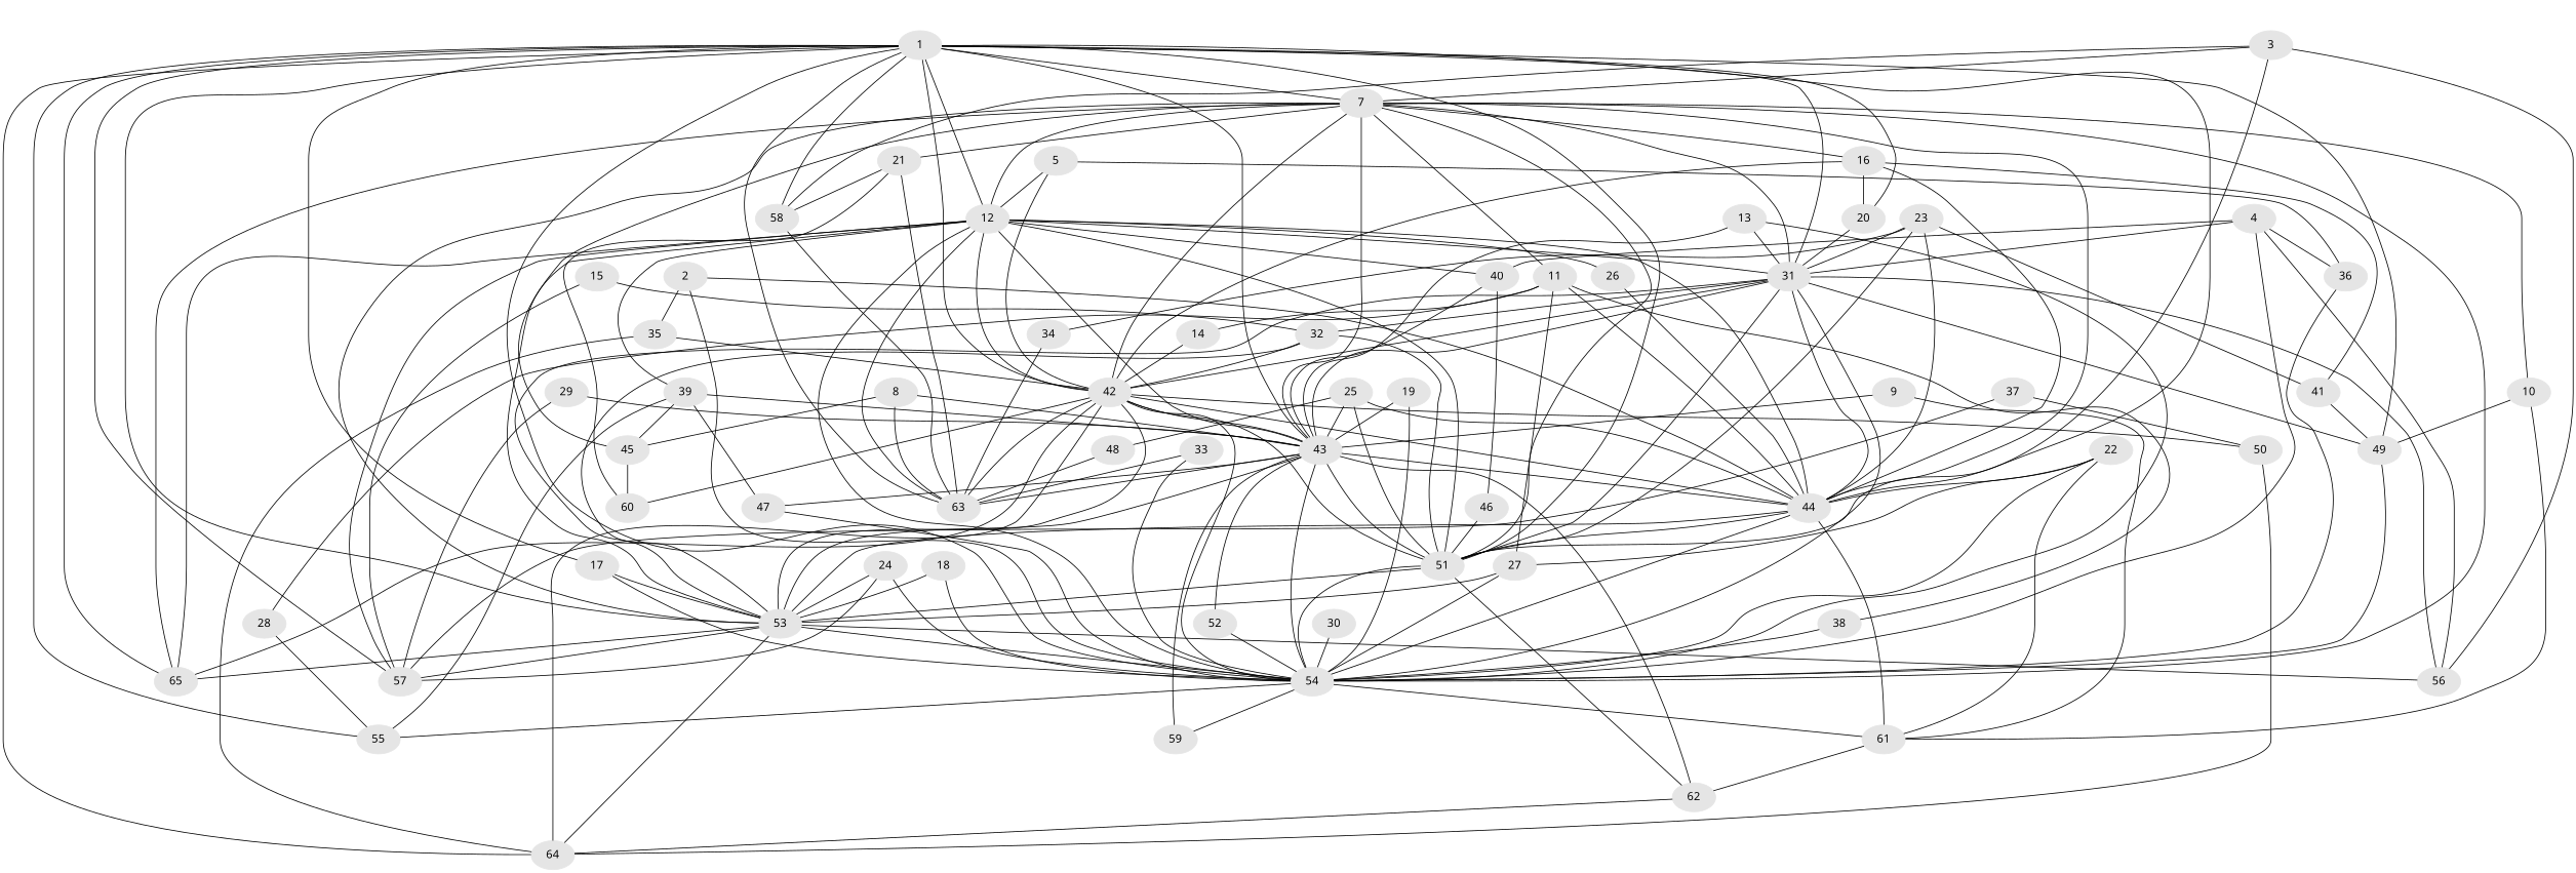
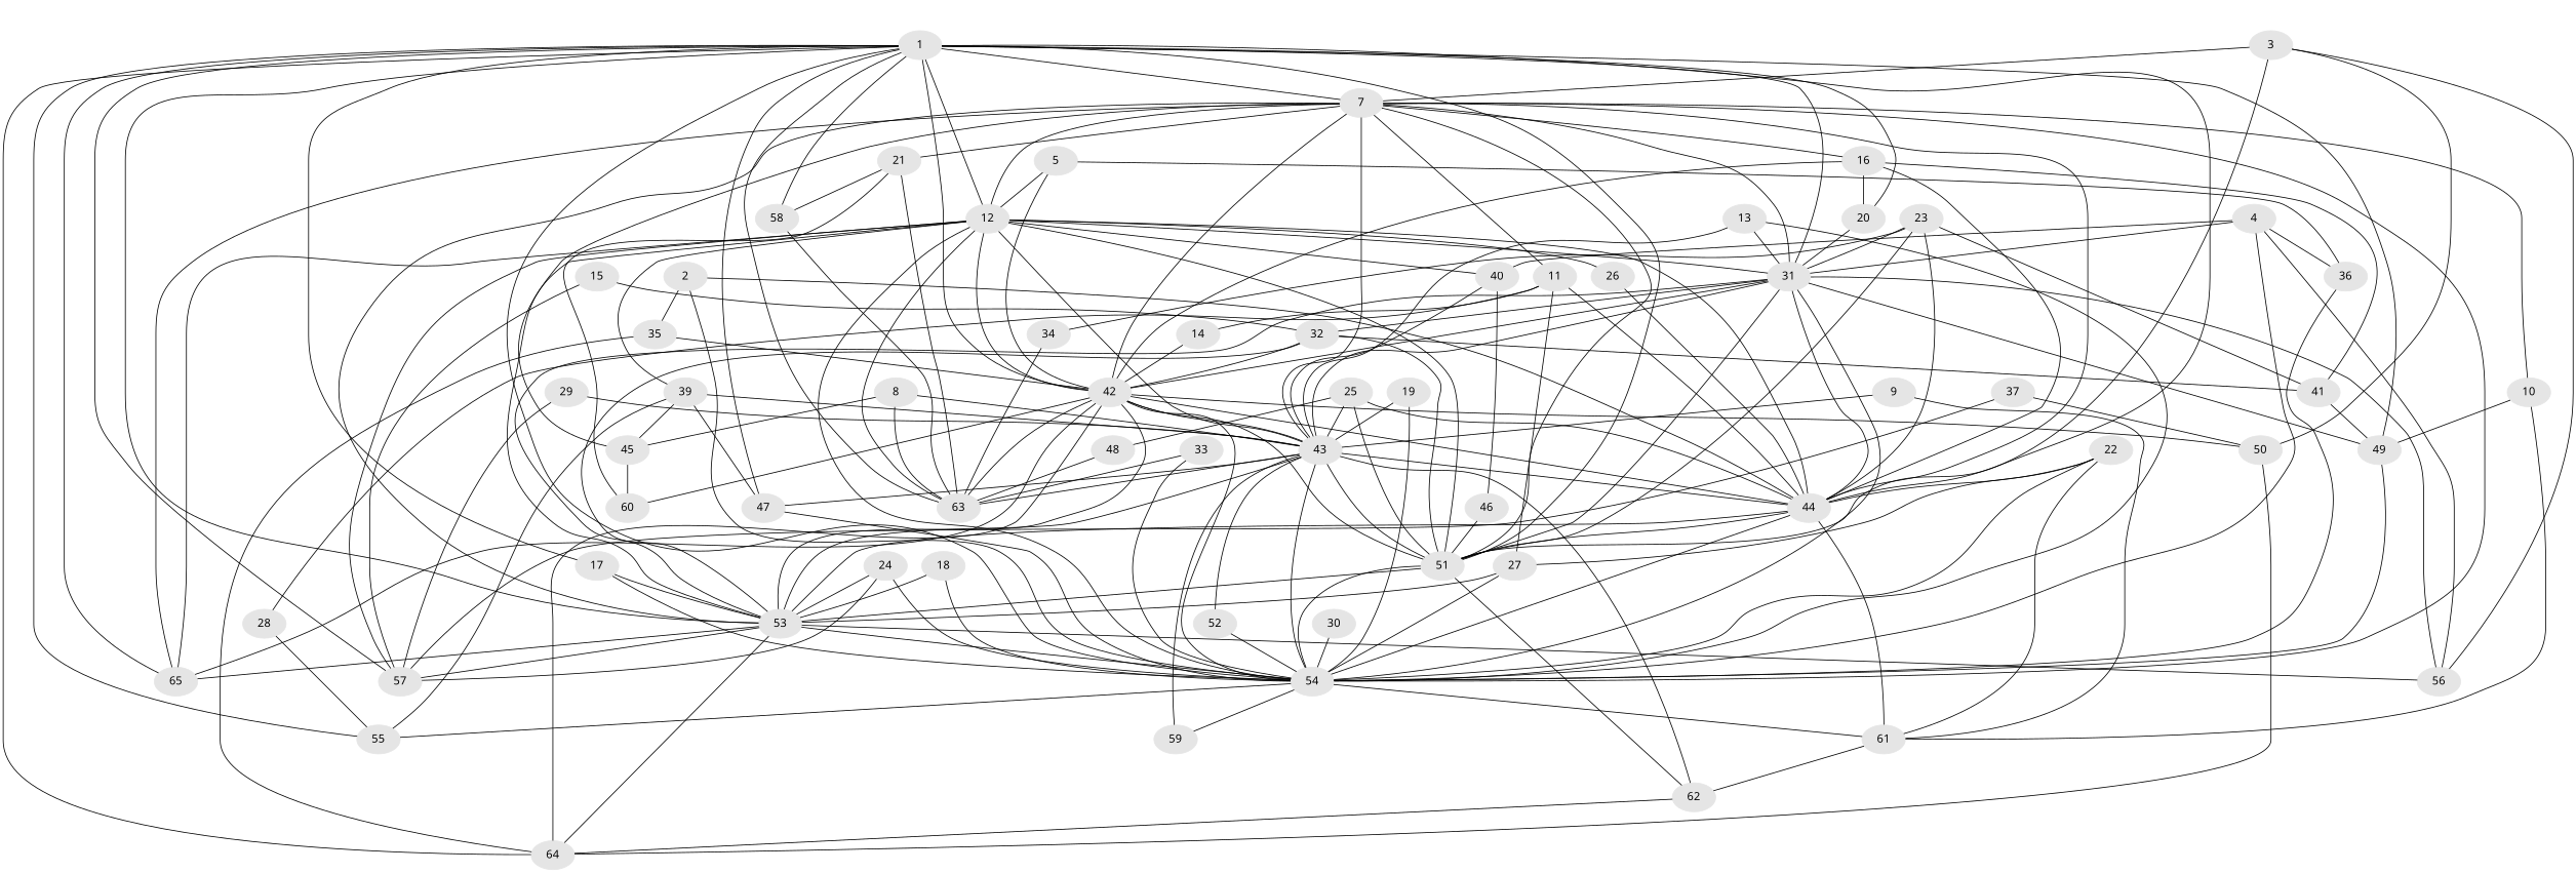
  graph {
    fontname="Noto Sans"
    node [color=gray90 fontname="Noto Sans" style=filled]
    edge [fontname="Noto Sans" weight=1.0]
    1
    7
    12
    17
    20
    31
    42
    43
    44
    49
    51
    53
    54
    55
    57
    58
    63
    64
    65
    45
    10
    11
    16
    21
    40
    26
    39
    56
    32
    50
    60
    47
    52
    59
    62
    61
    2
    35
    3
    4
    36
    46
    5
    14
    27
    28
-   38
    41
    8
    9
    13
    15
    18
    19
    22
    23
    34
    24
    25
    48
    29
    30
    33
    37
    1 -- 7 [weight=2.0]
    1 -- 12 [weight=3.0]
    1 -- 17
    1 -- 20
    1 -- 31
    1 -- 42
-   1 -- 43 [weight=2.0]
+   1 -- 47 [weight=2.0]
    1 -- 44
    1 -- 49
    1 -- 51
    1 -- 53
    1 -- 54
    1 -- 55
    1 -- 57
    1 -- 58
    1 -- 63
    1 -- 64 [weight=2.0]
    1 -- 65
    7 -- 12 [weight=2.0]
    7 -- 31 [weight=2.0]
    7 -- 42
    7 -- 43 [weight=2.0]
    7 -- 44 [weight=3.0]
    7 -- 51
    7 -- 53 [weight=2.0]
    7 -- 54
    7 -- 65
    7 -- 45
    7 -- 10
    7 -- 11
    7 -- 16
    7 -- 21
    12 -- 31
    12 -- 42
    12 -- 43 [weight=2.0]
    12 -- 44
    12 -- 51 [weight=2.0]
    12 -- 53
    12 -- 54
    12 -- 57
    12 -- 63
    12 -- 65
    12 -- 40
    12 -- 26
    12 -- 39
    17 -- 53
    17 -- 54
    20 -- 31
    31 -- 42 [weight=2.0]
    31 -- 43
    31 -- 44
    31 -- 49
    31 -- 51
    31 -- 53
    31 -- 54
    31 -- 56
    31 -- 32
    42 -- 43
    42 -- 44 [weight=2.0]
    42 -- 51
    42 -- 53 [weight=2.0]
    42 -- 54
    42 -- 63
    42 -- 64
    42 -- 65
    42 -- 50
    42 -- 60
    43 -- 44
    43 -- 51 [weight=2.0]
    43 -- 53 [weight=2.0]
    43 -- 54
    43 -- 63 [weight=2.0]
    43 -- 47
    43 -- 52
    43 -- 59
    43 -- 62
    44 -- 51
    44 -- 53
    44 -- 54 [weight=2.0]
    44 -- 61 [weight=2.0]
    49 -- 54
    51 -- 53
    51 -- 54
    51 -- 62
    53 -- 54
    53 -- 57
    53 -- 64
    53 -- 65
    53 -- 56
    54 -- 55
    54 -- 59
    54 -- 61 [weight=2.0]
    58 -- 63
    45 -- 60
    10 -- 49
    10 -- 61
    11 -- 44 [weight=2.0]
    11 -- 14
    11 -- 27
    11 -- 28
-   11 -- 38
    16 -- 20
    16 -- 42
    16 -- 44
    16 -- 41
    21 -- 58
    21 -- 63
    21 -- 60
    40 -- 43
    40 -- 46
    26 -- 44
    39 -- 43
    39 -- 55
    39 -- 45
    39 -- 47
    32 -- 42
    32 -- 51
    32 -- 53
+   32 -- 41
    50 -- 64
    47 -- 54
    52 -- 54
    62 -- 64
    61 -- 62
    2 -- 44
    2 -- 54
    2 -- 35
    35 -- 42
    35 -- 64
    3 -- 7
    3 -- 51
    3 -- 56
-   3 -- 58
+   3 -- 50
    4 -- 31
    4 -- 54
    4 -- 40
    4 -- 56
    4 -- 36
    36 -- 54
    46 -- 51
    5 -- 12
    5 -- 42
    5 -- 36
    14 -- 42
    27 -- 53
    27 -- 54
    28 -- 55
-   38 -- 54
    41 -- 49
    8 -- 43
    8 -- 63
    8 -- 45
    9 -- 43
    9 -- 61
    13 -- 31
    13 -- 43
    13 -- 54
    15 -- 57
    15 -- 32
    18 -- 53
    18 -- 54
    19 -- 43 [weight=2.0]
    19 -- 54
    22 -- 44
    22 -- 54
    22 -- 61
    22 -- 27
    23 -- 31
    23 -- 44
    23 -- 51
    23 -- 41
    23 -- 34
    34 -- 63
    24 -- 53
    24 -- 54
    24 -- 57
    25 -- 43
    25 -- 44
    25 -- 51
    25 -- 48 [weight=2.0]
    48 -- 63
    29 -- 43
    29 -- 57
    30 -- 54
    33 -- 54
    33 -- 63
    37 -- 57
    37 -- 50
  }
